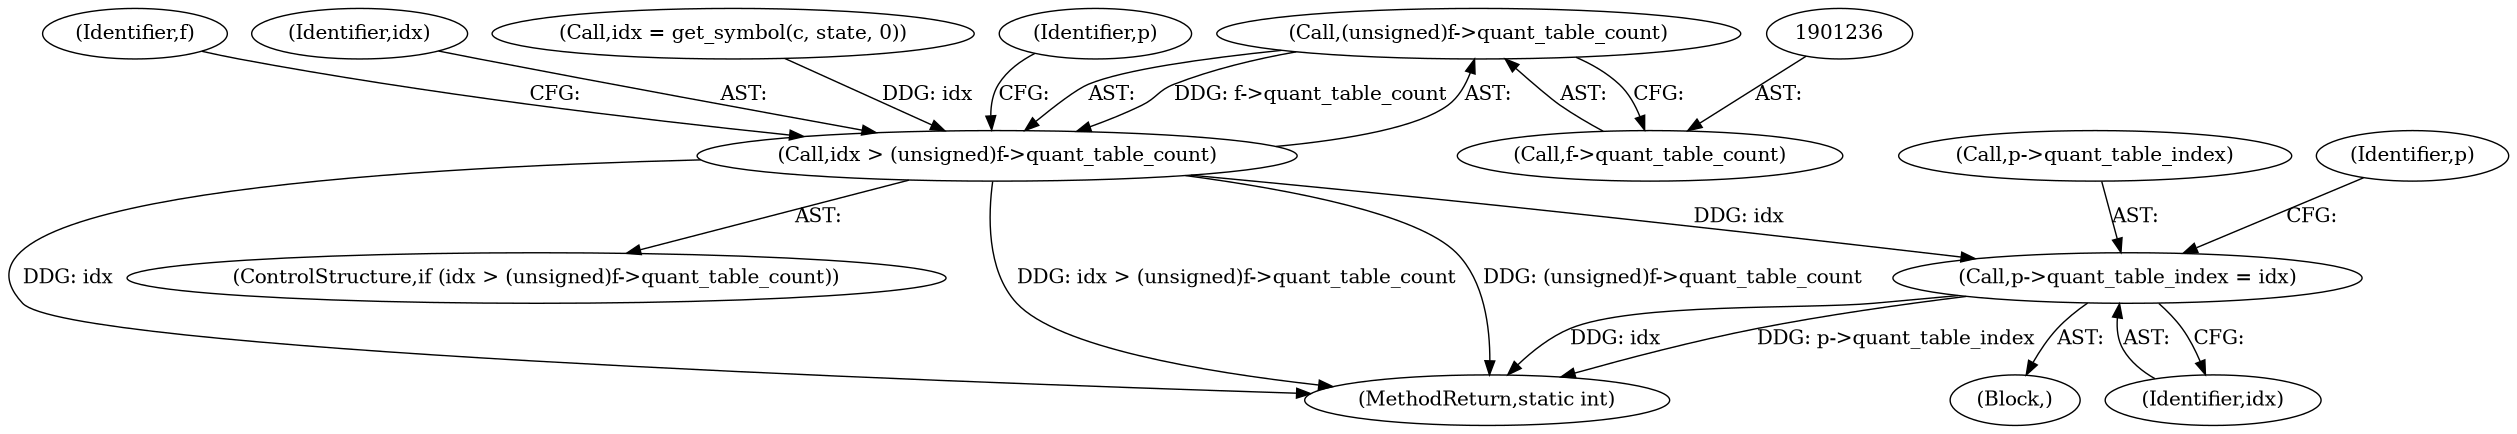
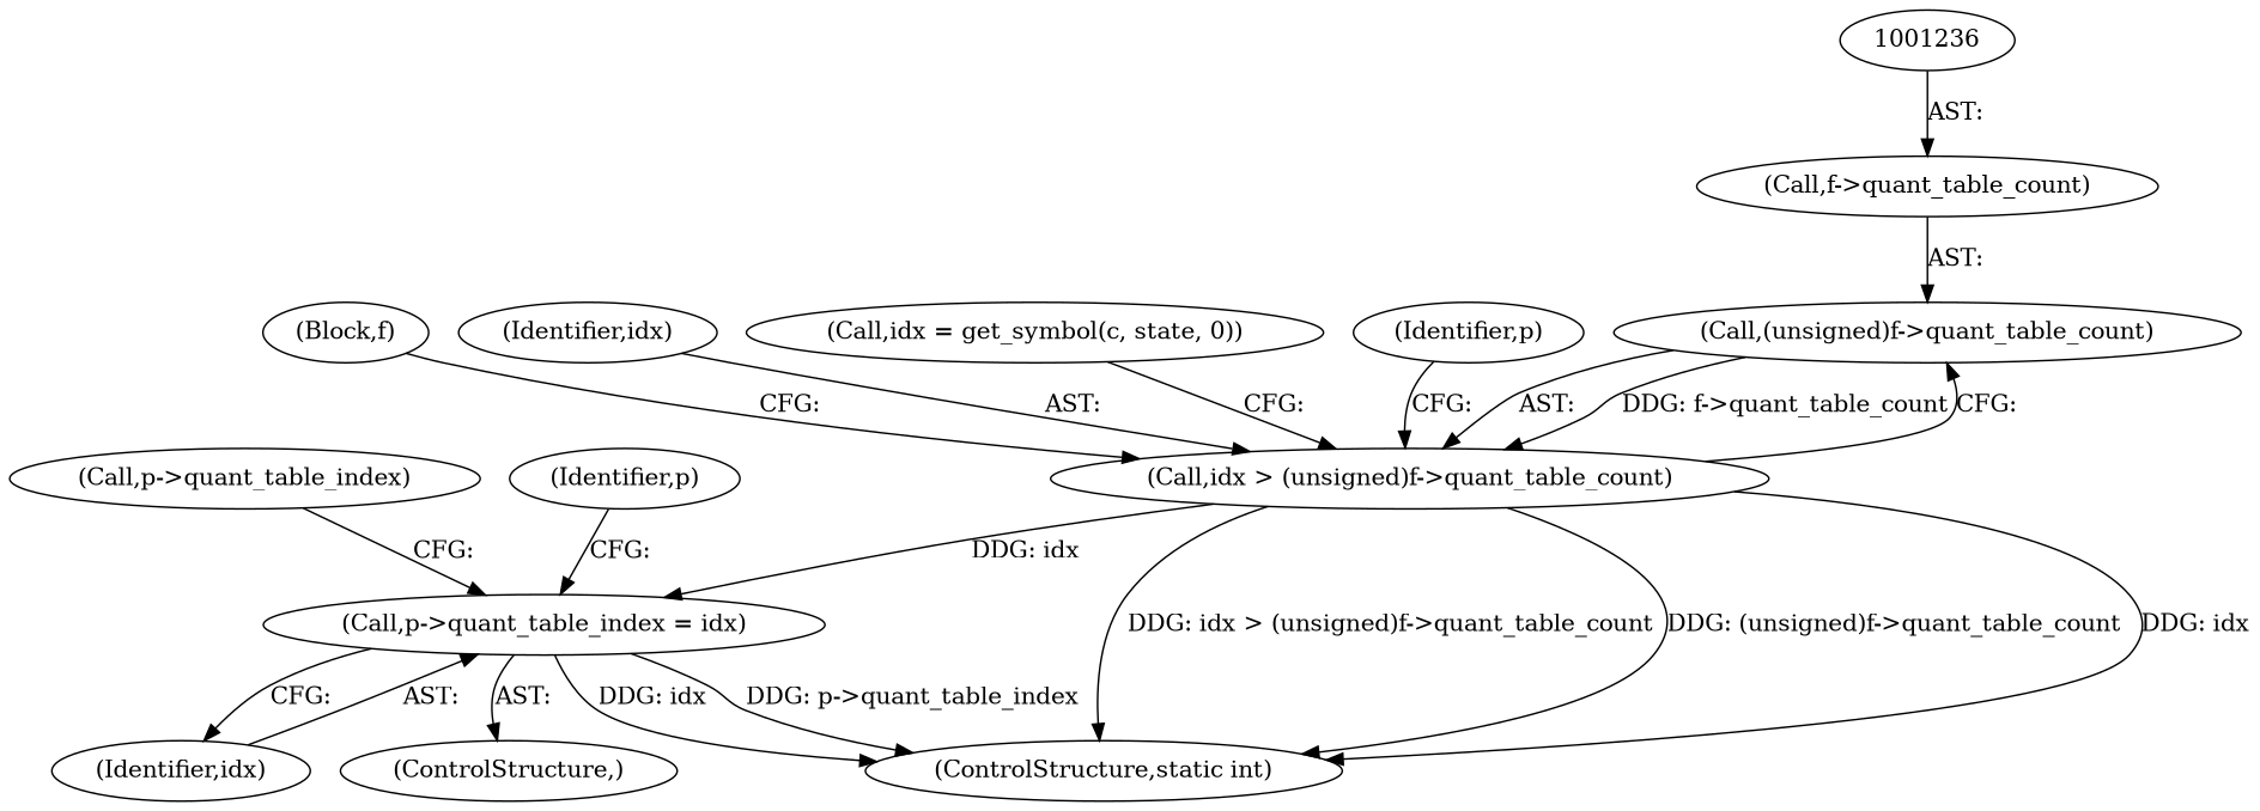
  digraph {
    n1 [label="(Call,(unsigned)f->quant_table_count)"]
    n2 [label="(Call,idx > (unsigned)f->quant_table_count)"]
    n3 [label="(Call,f->quant_table_count)"]
-   n4 [label="(MethodReturn,static int)"]
+   n4 [label="(ControlStructure,static int)"]
    n5 [label="(Call,p->quant_table_index = idx)"]
-   n6 [label="(ControlStructure,if (idx > (unsigned)f->quant_table_count))"]
    n7 [label="(Identifier,idx)"]
-   n8 [label="(Block,)"]
-   n9 [label="(Identifier,f)"]
+   n8 [label="(ControlStructure,)"]
+   n9 [label="(Block,f)"]
    n10 [label="(Identifier,idx)"]
    n11 [label="(Call,p->quant_table_index)"]
    n12 [label="(Call,idx = get_symbol(c, state, 0))"]
    n13 [label="(Identifier,p)"]
    n14 [label="(Identifier,p)"]
-   1001236 [label=1901236]
+   1001236
    n1 -> n2 [label="AST: "]
    n1 -> n2 [label="DDG: f->quant_table_count"]
-   n1 -> n3 [label="CFG: "]
-   n2 -> n1 [label="AST: "]
+   n2 -> n1 [label="CFG: "]
    n2 -> n4 [label="DDG: idx > (unsigned)f->quant_table_count"]
    n2 -> n4 [label="DDG: (unsigned)f->quant_table_count"]
    n2 -> n4 [label="DDG: idx"]
    n2 -> n5 [label="DDG: idx"]
-   n2 -> n6 [label="AST: "]
    n3 -> n1 [label="AST: "]
    n5 -> n4 [label="DDG: idx"]
    n5 -> n4 [label="DDG: p->quant_table_index"]
    n5 -> n7 [label="CFG: "]
    n5 -> n8 [label="AST: "]
    n7 -> n5 [label="AST: "]
    n9 -> n2 [label="CFG: "]
    n10 -> n2 [label="AST: "]
-   n11 -> n5 [label="AST: "]
-   n12 -> n2 [label="DDG: idx"]
+   n11 -> n5 [label="CFG: "]
+   n12 -> n2 [label="CFG: "]
    n13 -> n2 [label="CFG: "]
    n14 -> n5 [label="CFG: "]
    1001236 -> n3 [label="AST: "]
  }
